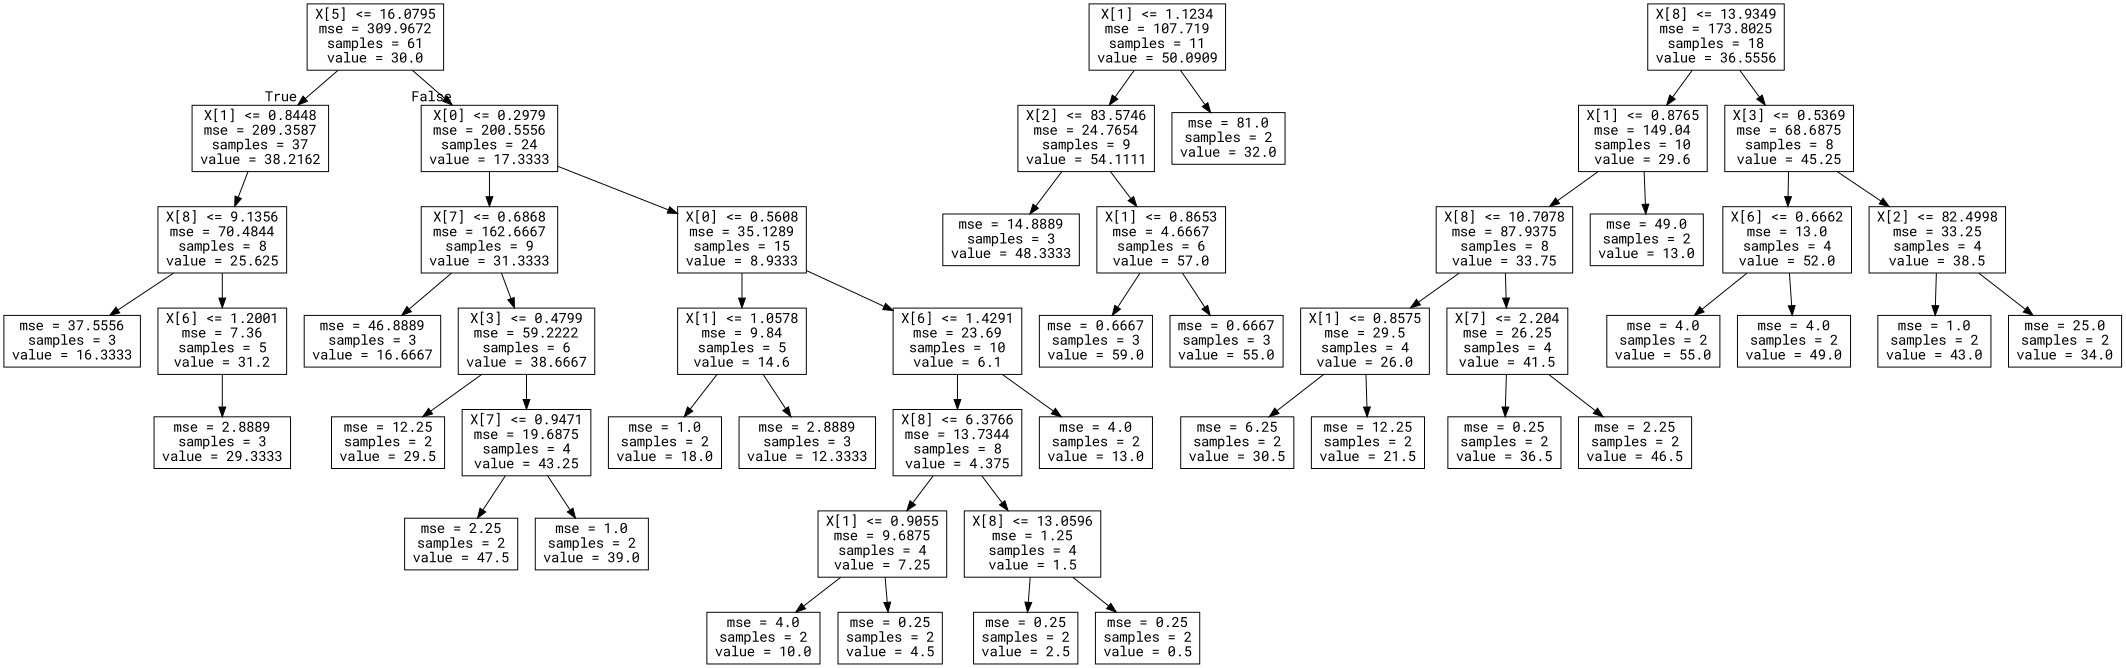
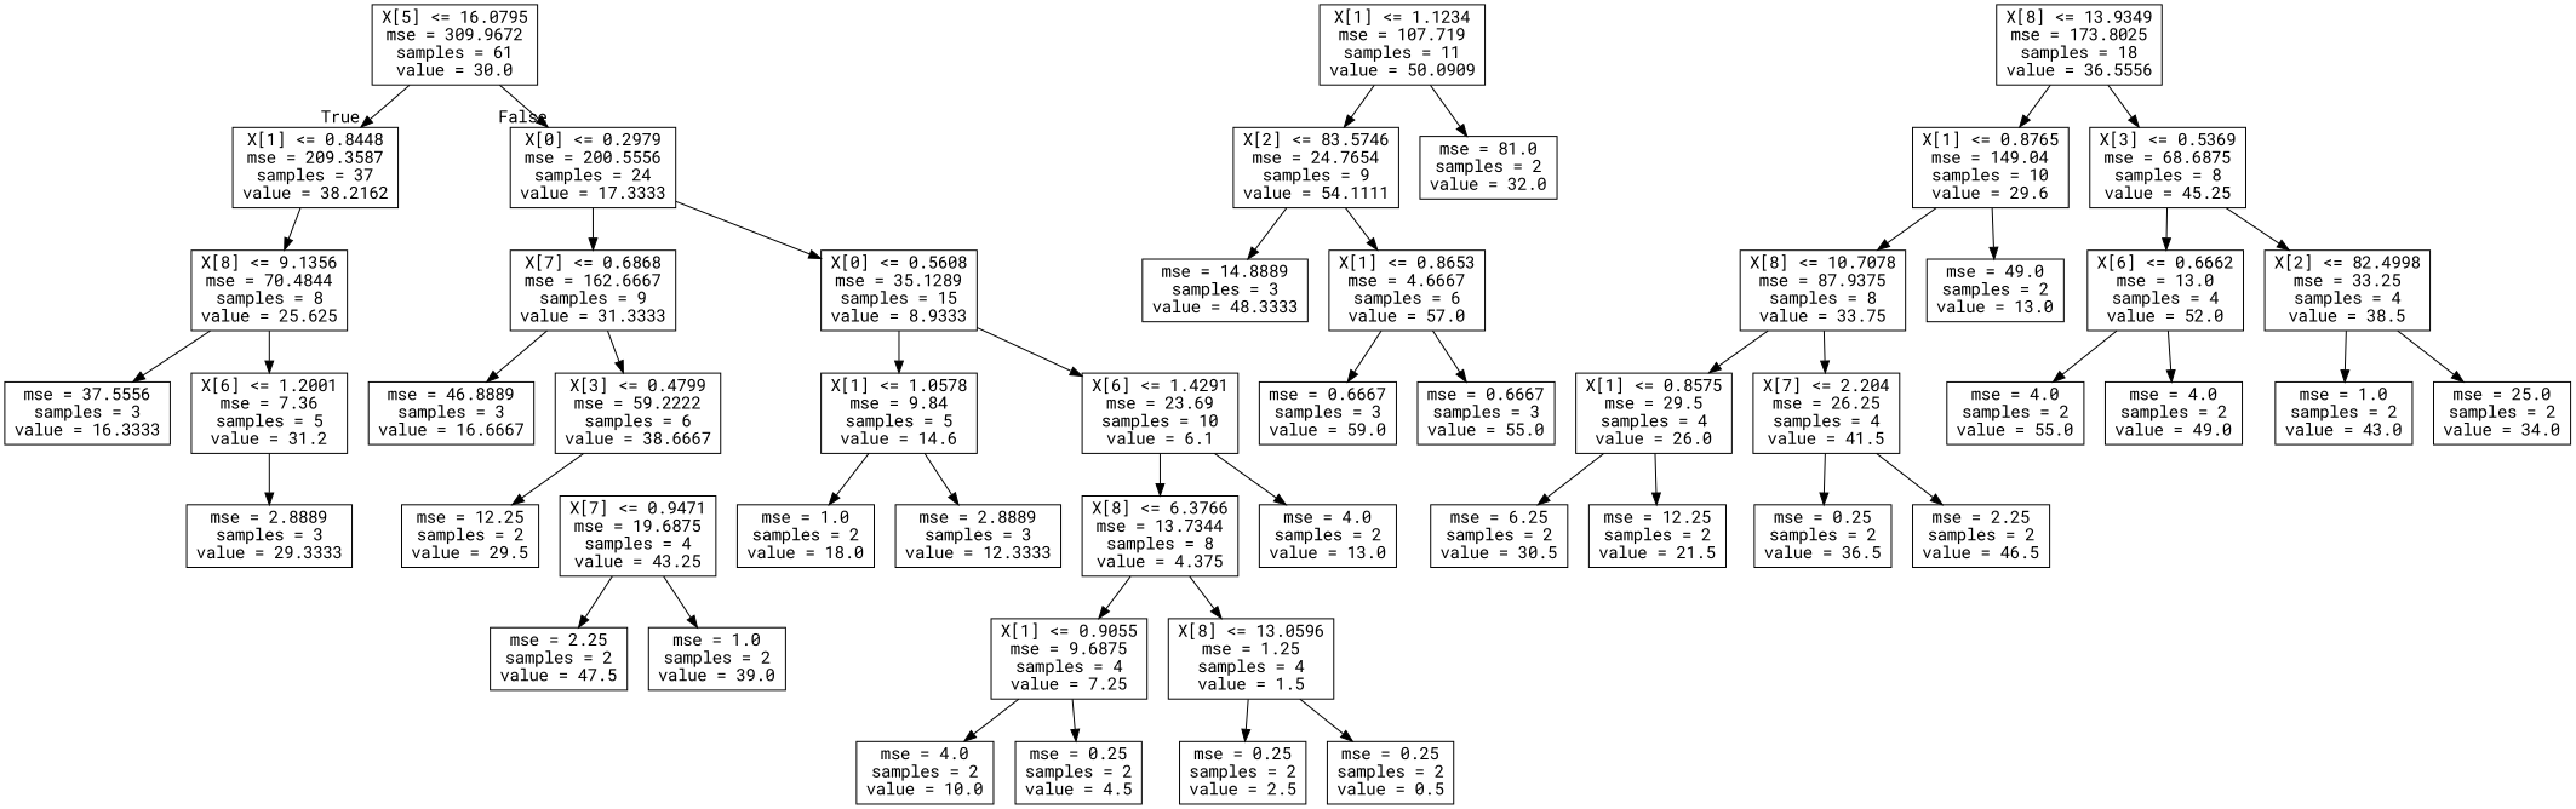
  digraph {
    fontname="Roboto Mono"
    node [fontname="Roboto Mono" shape=box]
    edge [fontname="Roboto Mono"]
    n1 [label="X[5] <= 16.0795\nmse = 309.9672\nsamples = 61\nvalue = 30.0"]
    n2 [label="X[1] <= 0.8448\nmse = 209.3587\nsamples = 37\nvalue = 38.2162"]
    n3 [label="X[0] <= 0.2979\nmse = 200.5556\nsamples = 24\nvalue = 17.3333"]
    n4 [label="X[8] <= 9.1356\nmse = 70.4844\nsamples = 8\nvalue = 25.625"]
    n5 [label="X[7] <= 0.6868\nmse = 162.6667\nsamples = 9\nvalue = 31.3333"]
    n6 [label="X[0] <= 0.5608\nmse = 35.1289\nsamples = 15\nvalue = 8.9333"]
    n7 [label="mse = 37.5556\nsamples = 3\nvalue = 16.3333"]
    n8 [label="X[6] <= 1.2001\nmse = 7.36\nsamples = 5\nvalue = 31.2"]
    n9 [label="mse = 2.8889\nsamples = 3\nvalue = 29.3333"]
    n10 [label="X[1] <= 1.1234\nmse = 107.719\nsamples = 11\nvalue = 50.0909"]
    n11 [label="X[2] <= 83.5746\nmse = 24.7654\nsamples = 9\nvalue = 54.1111"]
    n12 [label="mse = 81.0\nsamples = 2\nvalue = 32.0"]
    n13 [label="X[8] <= 13.9349\nmse = 173.8025\nsamples = 18\nvalue = 36.5556"]
    n14 [label="X[1] <= 0.8765\nmse = 149.04\nsamples = 10\nvalue = 29.6"]
    n15 [label="X[3] <= 0.5369\nmse = 68.6875\nsamples = 8\nvalue = 45.25"]
    n16 [label="mse = 14.8889\nsamples = 3\nvalue = 48.3333"]
    n17 [label="X[1] <= 0.8653\nmse = 4.6667\nsamples = 6\nvalue = 57.0"]
    n18 [label="mse = 0.6667\nsamples = 3\nvalue = 59.0"]
    n19 [label="mse = 0.6667\nsamples = 3\nvalue = 55.0"]
    n20 [label="X[8] <= 10.7078\nmse = 87.9375\nsamples = 8\nvalue = 33.75"]
    n21 [label="mse = 49.0\nsamples = 2\nvalue = 13.0"]
    n22 [label="X[6] <= 0.6662\nmse = 13.0\nsamples = 4\nvalue = 52.0"]
    n23 [label="X[2] <= 82.4998\nmse = 33.25\nsamples = 4\nvalue = 38.5"]
    n24 [label="X[1] <= 0.8575\nmse = 29.5\nsamples = 4\nvalue = 26.0"]
    n25 [label="X[7] <= 2.204\nmse = 26.25\nsamples = 4\nvalue = 41.5"]
    n26 [label="mse = 6.25\nsamples = 2\nvalue = 30.5"]
    n27 [label="mse = 12.25\nsamples = 2\nvalue = 21.5"]
    n28 [label="mse = 0.25\nsamples = 2\nvalue = 36.5"]
    n29 [label="mse = 2.25\nsamples = 2\nvalue = 46.5"]
    n30 [label="mse = 4.0\nsamples = 2\nvalue = 55.0"]
    n31 [label="mse = 4.0\nsamples = 2\nvalue = 49.0"]
    n32 [label="mse = 1.0\nsamples = 2\nvalue = 43.0"]
    n33 [label="mse = 25.0\nsamples = 2\nvalue = 34.0"]
    n34 [label="mse = 46.8889\nsamples = 3\nvalue = 16.6667"]
    n35 [label="X[3] <= 0.4799\nmse = 59.2222\nsamples = 6\nvalue = 38.6667"]
    n36 [label="X[1] <= 1.0578\nmse = 9.84\nsamples = 5\nvalue = 14.6"]
    n37 [label="X[6] <= 1.4291\nmse = 23.69\nsamples = 10\nvalue = 6.1"]
    n38 [label="mse = 12.25\nsamples = 2\nvalue = 29.5"]
    n39 [label="X[7] <= 0.9471\nmse = 19.6875\nsamples = 4\nvalue = 43.25"]
    n40 [label="mse = 2.25\nsamples = 2\nvalue = 47.5"]
    n41 [label="mse = 1.0\nsamples = 2\nvalue = 39.0"]
    n42 [label="mse = 1.0\nsamples = 2\nvalue = 18.0"]
    n43 [label="mse = 2.8889\nsamples = 3\nvalue = 12.3333"]
    n44 [label="X[8] <= 6.3766\nmse = 13.7344\nsamples = 8\nvalue = 4.375"]
    n45 [label="mse = 4.0\nsamples = 2\nvalue = 13.0"]
    n46 [label="X[1] <= 0.9055\nmse = 9.6875\nsamples = 4\nvalue = 7.25"]
    n47 [label="X[8] <= 13.0596\nmse = 1.25\nsamples = 4\nvalue = 1.5"]
    n48 [label="mse = 4.0\nsamples = 2\nvalue = 10.0"]
    n49 [label="mse = 0.25\nsamples = 2\nvalue = 4.5"]
    n50 [label="mse = 0.25\nsamples = 2\nvalue = 2.5"]
    n51 [label="mse = 0.25\nsamples = 2\nvalue = 0.5"]
    n1 -> n2 [headlabel=True labelangle=45 labeldistance=2.5]
    n1 -> n3 [headlabel=False labelangle=-45 labeldistance=2.5]
    n2 -> n4
    n3 -> n5
    n3 -> n6
    n4 -> n7
    n4 -> n8
    n5 -> n34
    n5 -> n35
    n6 -> n36
    n6 -> n37
    n8 -> n9
    n10 -> n11
    n10 -> n12
    n11 -> n16
    n11 -> n17
    n13 -> n14
    n13 -> n15
    n14 -> n20
    n14 -> n21
    n15 -> n22
    n15 -> n23
    n17 -> n18
    n17 -> n19
    n20 -> n24
    n20 -> n25
    n22 -> n30
    n22 -> n31
    n23 -> n32
    n23 -> n33
    n24 -> n26
    n24 -> n27
    n25 -> n28
    n25 -> n29
    n35 -> n38
-   n35 -> n39
    n36 -> n42
    n36 -> n43
    n37 -> n44
    n37 -> n45
    n39 -> n40
    n39 -> n41
    n44 -> n46
    n44 -> n47
    n46 -> n48
    n46 -> n49
    n47 -> n50
    n47 -> n51
  }
